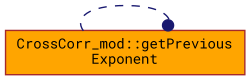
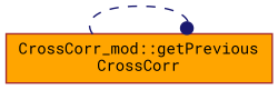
  digraph {
    rankdir=LR
    fontname="Roboto Mono"
-   n1 [color=brown fillcolor=orange fontcolor=black fontname="Roboto Mono" fontsize=10 height=0.2 label="CrossCorr_mod::getPrevious\lExponent" shape=record style=filled width=0.4]
+   n1 [color=brown fillcolor=orange fontcolor=black fontname="Roboto Mono" fontsize=10 height=0.2 label="CrossCorr_mod::getPrevious\lCrossCorr" shape=record style=filled width=0.4]
    n1 -> n1 [color=midnightblue fontname="Roboto Mono" fontsize=10 labelfontname=Helvetica labelfontsize=10 style=dashed arrowhead=dot]
  }
